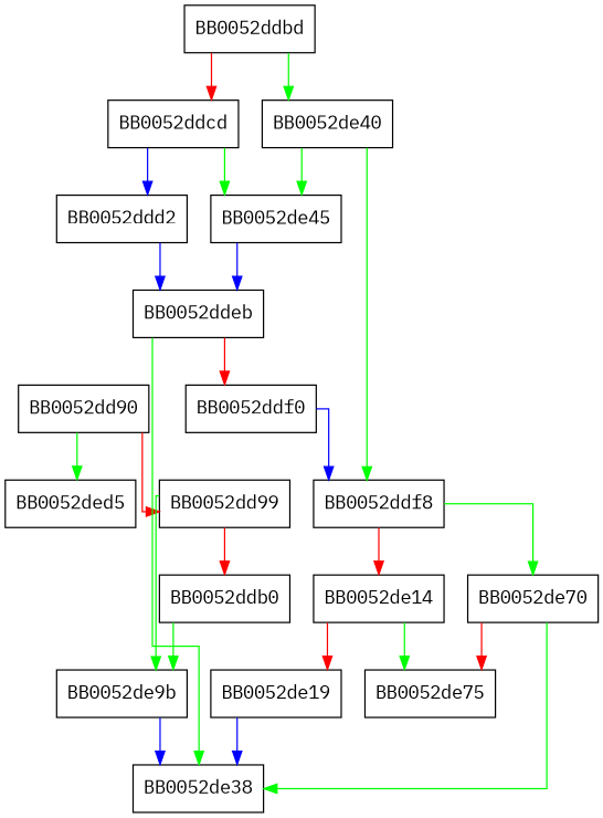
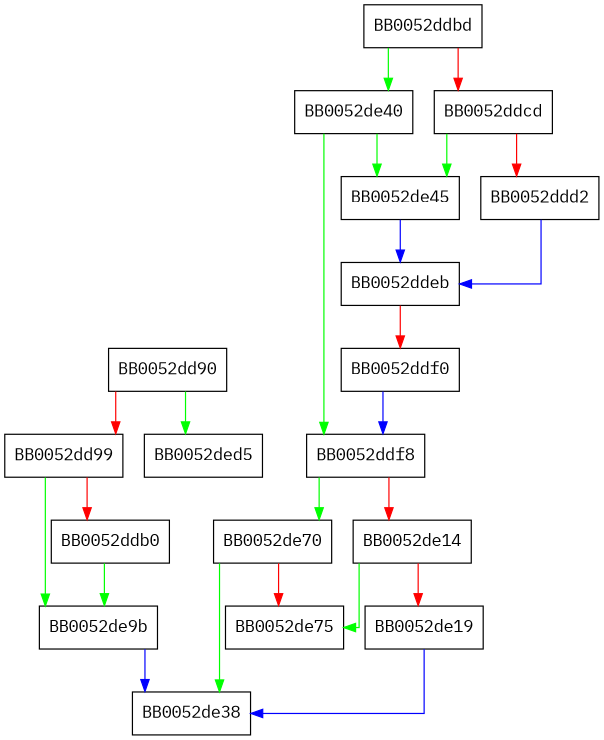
  digraph {
    fontname="IBM Plex Mono"
    splines=ortho
    node [fontname="IBM Plex Mono" shape=box]
    edge [color=green fontname="IBM Plex Mono"]
    BB0052dd90
    BB0052ded5
    BB0052dd99
    BB0052de9b
    BB0052ddb0
    n6 [label=BB0052de38]
    BB0052ddbd
    BB0052de40
    BB0052ddcd
    BB0052de45
    BB0052ddf8
    BB0052ddd2
    BB0052ddeb
    BB0052de70
    BB0052de14
    BB0052ddf0
    BB0052de75
    BB0052de19
    BB0052dd90 -> BB0052ded5
    BB0052dd90 -> BB0052dd99 [color=red]
    BB0052dd99 -> BB0052de9b
    BB0052dd99 -> BB0052ddb0 [color=red]
    BB0052de9b -> n6 [color=blue]
    BB0052ddb0 -> BB0052de9b
    BB0052ddbd -> BB0052de40
    BB0052ddbd -> BB0052ddcd [color=red]
    BB0052de40 -> BB0052de45
    BB0052de40 -> BB0052ddf8
    BB0052ddcd -> BB0052de45
-   BB0052ddcd -> BB0052ddd2 [color=blue]
+   BB0052ddcd -> BB0052ddd2 [color=red]
    BB0052de45 -> BB0052ddeb [color=blue]
    BB0052ddf8 -> BB0052de70
    BB0052ddf8 -> BB0052de14 [color=red]
    BB0052ddd2 -> BB0052ddeb [color=blue]
-   BB0052ddeb -> n6
    BB0052ddeb -> BB0052ddf0 [color=red]
    BB0052de70 -> n6
    BB0052de70 -> BB0052de75 [color=red]
    BB0052de14 -> BB0052de75
    BB0052de14 -> BB0052de19 [color=red]
    BB0052ddf0 -> BB0052ddf8 [color=blue]
    BB0052de19 -> n6 [color=blue]
  }
